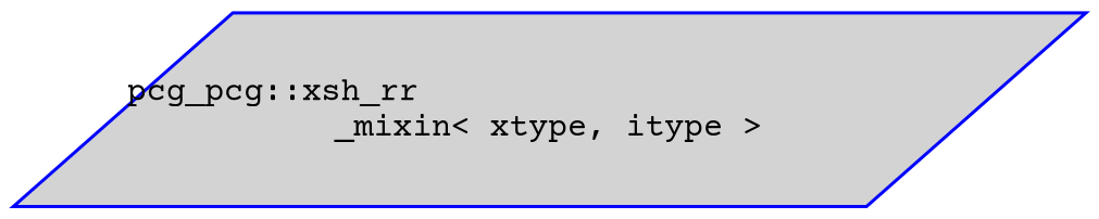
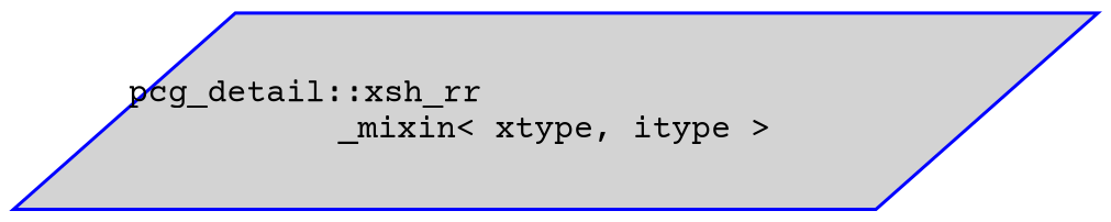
  digraph {
    rankdir=LR
    fontname="Courier Prime"
-   n1 [color=blue fillcolor=lightgrey fontname="Courier Prime" fontsize=10 height=0.2 label="pcg_pcg::xsh_rr\l_mixin\< xtype, itype \>" shape=parallelogram style=filled width=0.4]
+   n1 [color=blue fillcolor=lightgrey fontname="Courier Prime" fontsize=10 height=0.2 label="pcg_detail::xsh_rr\l_mixin\< xtype, itype \>" shape=parallelogram style=filled width=0.4]
  }
